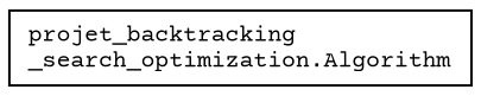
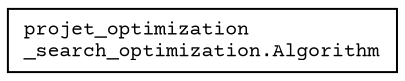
  digraph {
    rankdir=LR
    fontname="Courier Prime"
-   n1 [color=black fillcolor=white fontname="Courier Prime" fontsize=10 height=0.2 label="projet_backtracking\l_search_optimization.Algorithm" shape=record style=filled width=0.4]
+   n1 [color=black fillcolor=white fontname="Courier Prime" fontsize=10 height=0.2 label="projet_optimization\l_search_optimization.Algorithm" shape=record style=filled width=0.4]
  }
